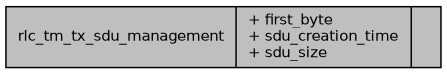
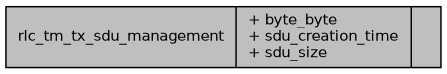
  digraph {
    rankdir=LR
-   n1 [color=black fillcolor=grey75 fontcolor=black fontname=Helvetica fontsize=10 height=0.2 label="{rlc_tm_tx_sdu_management\n|+ first_byte\l+ sdu_creation_time\l+ sdu_size\l|}" shape=record style=filled width=0.4]
+   n1 [color=black fillcolor=grey75 fontcolor=black fontname=Helvetica fontsize=10 height=0.2 label="{rlc_tm_tx_sdu_management\n|+ byte_byte\l+ sdu_creation_time\l+ sdu_size\l|}" shape=record style=filled width=0.4]
  }
